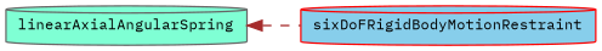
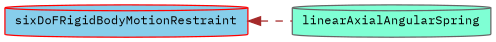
  digraph {
    rankdir=LR
    fontname="IBM Plex Mono"
    node [fontname="IBM Plex Mono" fontsize=10 shape=cylinder style=filled]
    n1 [color=gray40 fillcolor=aquamarine fontcolor=black height=0.2 label=linearAxialAngularSpring width=0.4]
    n2 [color=red fillcolor=skyblue height=0.2 label=sixDoFRigidBodyMotionRestraint width=0.4]
-   n1 -> n2 [color=brown dir=back fontname="IBM Plex Mono" fontsize=10 labelfontname=Helvetica labelfontsize=10 style=dashed]
+   n2 -> n1 [color=brown dir=back fontname="IBM Plex Mono" fontsize=10 labelfontname=Helvetica labelfontsize=10 style=dashed]
  }
